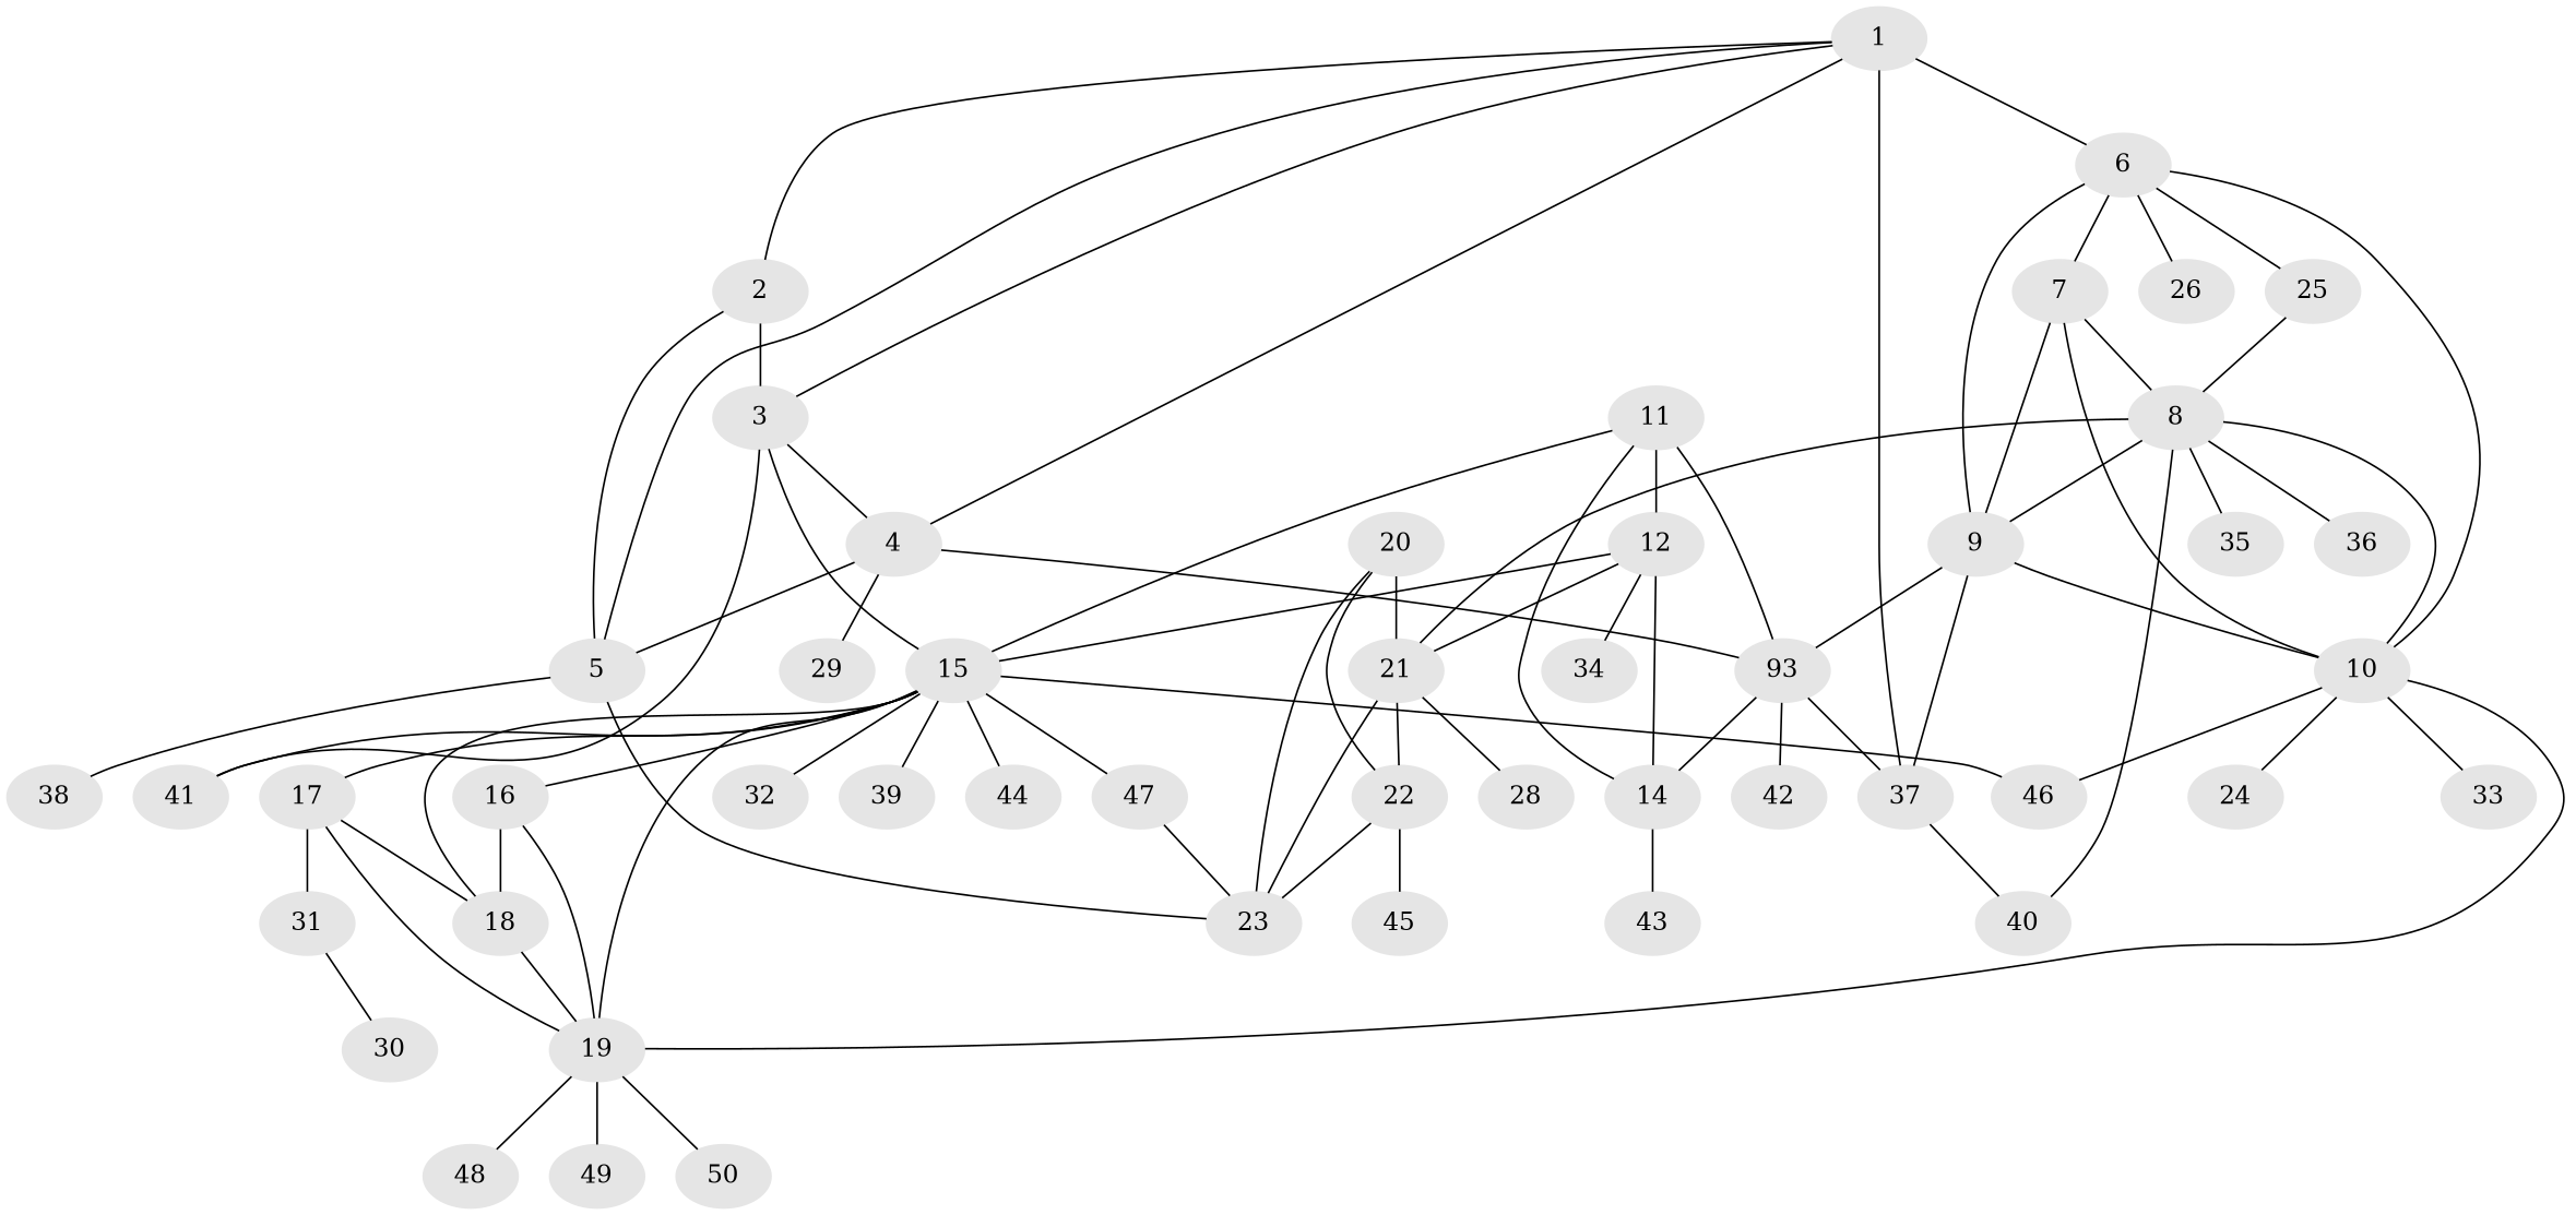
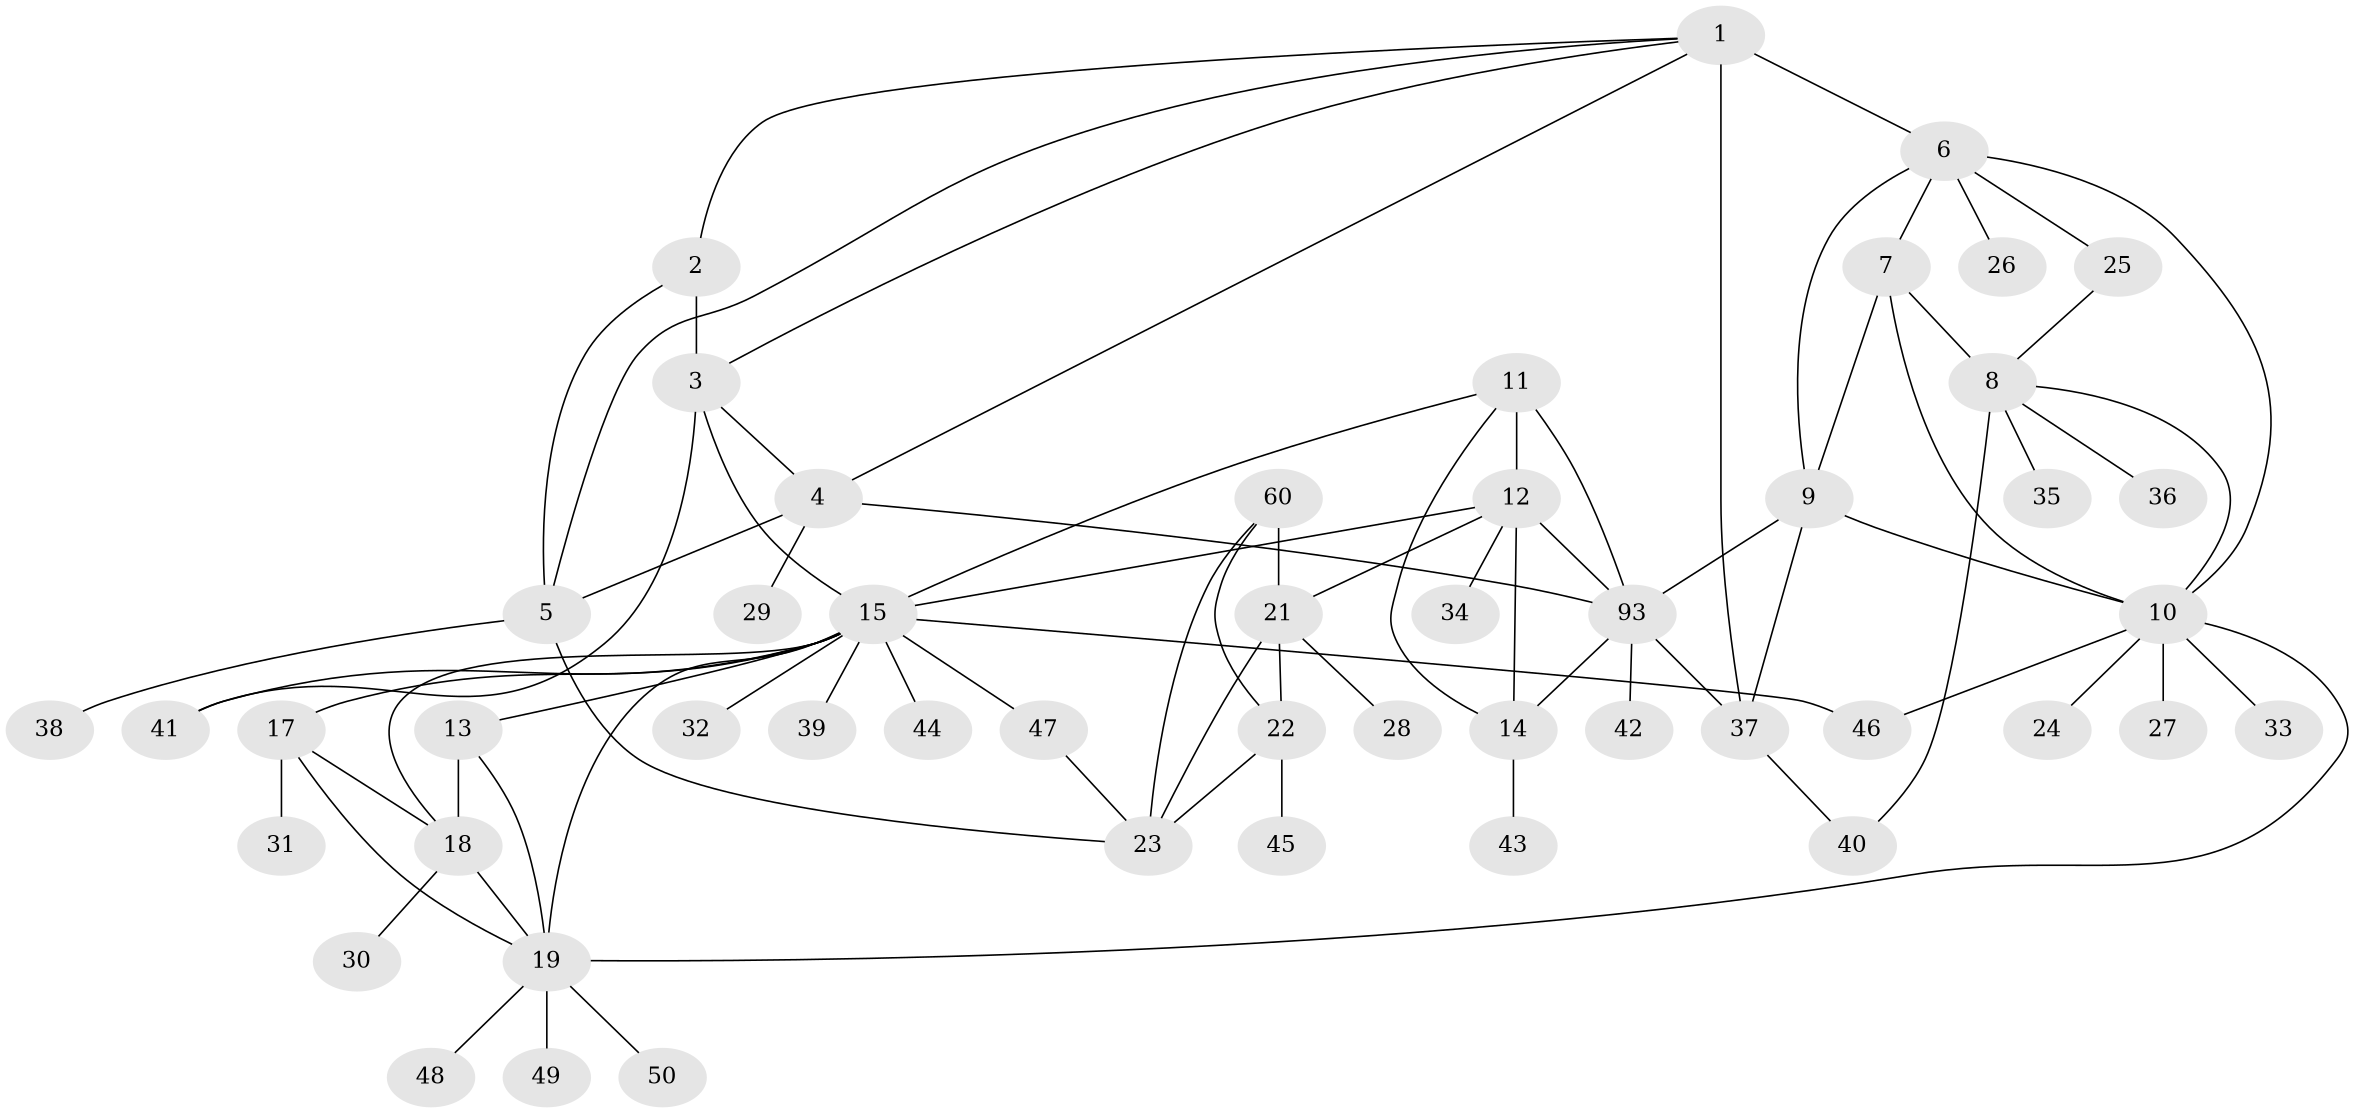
  graph {
    node [color=gray90 style=filled]
    edge [weight=1.0]
    1
    2
    3
    4
    5
    6
    37
    15
    41
    n10 [label=93]
    29
    23
    38
    7
    9
    10
    25
    26
    40
    19
    46
-   16
+   16 [label=13]
    17
    18
    32
    39
    44
    47
    14
    42
    8
    21
    35
    36
    24
+   27
    33
    22
    28
    48
    49
    50
    11
    12
    34
    43
    31
    30
-   20
+   20 [label=60]
    45
    1 -- 2
    1 -- 3
    1 -- 4
    1 -- 5
    1 -- 6
    1 -- 37 [weight=5.0]
    2 -- 3 [weight=5.0]
    2 -- 5
    3 -- 4
    3 -- 15
    3 -- 41
    4 -- 5
    4 -- n10
    4 -- 29 [weight=2.0]
    5 -- 23
    5 -- 38 [weight=2.0]
    6 -- 7
    6 -- 9
    6 -- 10
    6 -- 25
    6 -- 26
    37 -- 40
    15 -- 41
    15 -- 19
    15 -- 46
    15 -- 16
    15 -- 17
    15 -- 18
    15 -- 32
    15 -- 39
    15 -- 44
    15 -- 47
    n10 -- 37
    n10 -- 14
    n10 -- 42
    7 -- 9
    7 -- 10
    7 -- 8 [weight=2.0]
    9 -- 37
    9 -- n10
    9 -- 10
    10 -- 19
    10 -- 46
    10 -- 24
+   10 -- 27
    10 -- 33
    25 -- 8
    19 -- 48
    19 -- 49
    19 -- 50
    16 -- 19
    16 -- 18
    17 -- 19
    17 -- 18
    17 -- 31 [weight=3.0]
    18 -- 19
-   31 -- 30 [weight=2.0]
+   18 -- 30 [weight=2.0]
    47 -- 23
    14 -- 43 [weight=3.0]
-   8 -- 9
    8 -- 10
    8 -- 40
-   8 -- 21
    8 -- 35
    8 -- 36
    21 -- 23 [weight=2.0]
    21 -- 22 [weight=2.0]
    21 -- 28
    22 -- 23
    22 -- 45 [weight=4.0]
    11 -- 15
    11 -- n10 [weight=2.0]
    11 -- 14 [weight=2.0]
    11 -- 12 [weight=2.0]
    12 -- 15
+   12 -- n10
    12 -- 14
    12 -- 21
    12 -- 34
    20 -- 23
    20 -- 21 [weight=4.0]
    20 -- 22
  }
